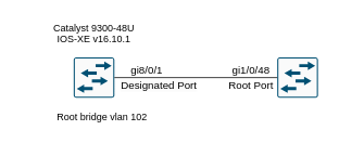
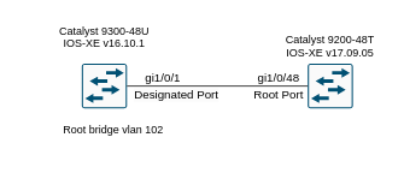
  <mxCell id="0" />
  <mxCell id="1" parent="0" />
  <mxCell id="2" value="" style="sketch=0;points=[[0.015,0.015,0],[0.985,0.015,0],[0.985,0.985,0],[0.015,0.985,0],[0.25,0,0],[0.5,0,0],[0.75,0,0],[1,0.25,0],[1,0.5,0],[1,0.75,0],[0.75,1,0],[0.5,1,0],[0.25,1,0],[0,0.75,0],[0,0.5,0],[0,0.25,0]];verticalLabelPosition=bottom;html=1;verticalAlign=top;aspect=fixed;align=center;pointerEvents=1;shape=mxgraph.cisco19.rect;prIcon=l2_switch;fillColor=#FAFAFA;strokeColor=#005073;" vertex="1" parent="1"><mxGeometry x="90" y="70" width="50" height="50" as="geometry" /></mxCell>
  <mxCell id="3" value="" style="sketch=0;points=[[0.015,0.015,0],[0.985,0.015,0],[0.985,0.985,0],[0.015,0.985,0],[0.25,0,0],[0.5,0,0],[0.75,0,0],[1,0.25,0],[1,0.5,0],[1,0.75,0],[0.75,1,0],[0.5,1,0],[0.25,1,0],[0,0.75,0],[0,0.5,0],[0,0.25,0]];verticalLabelPosition=bottom;html=1;verticalAlign=top;aspect=fixed;align=center;pointerEvents=1;shape=mxgraph.cisco19.rect;prIcon=l2_switch;fillColor=#FAFAFA;strokeColor=#005073;" vertex="1" parent="1"><mxGeometry x="340" y="70" width="50" height="50" as="geometry" /></mxCell>
  <mxCell id="4" value="" style="endArrow=none;html=1;rounded=0;exitX=1;exitY=0.5;exitDx=0;exitDy=0;exitPerimeter=0;entryX=0;entryY=0.5;entryDx=0;entryDy=0;entryPerimeter=0;" edge="1" parent="1" source="2" target="3"><mxGeometry width="50" height="50" relative="1" as="geometry"><mxPoint x="290" y="20" as="sourcePoint" /><mxPoint x="340" y="-30" as="targetPoint" /></mxGeometry></mxCell>
  <mxCell id="5" value="Catalyst 9300-48U&#10;IOS-XE v16.10.1" style="text;whiteSpace=wrap;align=center;" vertex="1" parent="1"><mxGeometry x="20" y="20" width="190" height="40" as="geometry" /></mxCell>
  <mxCell id="6" value="Root bridge vlan 102" style="text;whiteSpace=wrap;align=center;" vertex="1" parent="1"><mxGeometry x="60" y="130" width="130" height="40" as="geometry" /></mxCell>
- <mxCell id="7" value="gi8/0/1" style="text;whiteSpace=wrap;align=center;fontSize=13;fontStyle=0" vertex="1" parent="1"><mxGeometry x="130" y="71" width="100" height="25" as="geometry" /></mxCell>
+ <mxCell id="7" value="gi1/0/1" style="text;whiteSpace=wrap;align=center;fontSize=13;fontStyle=0" vertex="1" parent="1"><mxGeometry x="130" y="71" width="100" height="25" as="geometry" /></mxCell>
  <mxCell id="8" value="gi1/0/48" style="text;whiteSpace=wrap;align=center;fontSize=13;fontStyle=0" vertex="1" parent="1"><mxGeometry x="273" y="71" width="70" height="25" as="geometry" /></mxCell>
+ <mxCell id="9" value="Catalyst 9200-48T&#10;IOS-XE v17.09.05" style="text;whiteSpace=wrap;align=center;" vertex="1" parent="1"><mxGeometry x="305" y="30" width="120" height="40" as="geometry" /></mxCell>
  <mxCell id="10" value="&#10;Root Port" style="text;whiteSpace=wrap;align=center;fontSize=13;fontStyle=0" vertex="1" parent="1"><mxGeometry x="273" y="75" width="70" height="40" as="geometry" /></mxCell>
  <mxCell id="11" value="&lt;span style=&quot;color: rgb(0, 0, 0); font-family: Helvetica; font-size: 13px; font-style: normal; font-variant-ligatures: normal; font-variant-caps: normal; font-weight: 400; letter-spacing: normal; orphans: 2; text-indent: 0px; text-transform: none; widows: 2; word-spacing: 0px; -webkit-text-stroke-width: 0px; white-space: normal; background-color: rgb(251, 251, 251); text-decoration-thickness: initial; text-decoration-style: initial; text-decoration-color: initial; float: none; display: inline !important;&quot;&gt;Designated Port&lt;/span&gt;" style="text;whiteSpace=wrap;html=1;align=center;" vertex="1" parent="1"><mxGeometry x="130" y="91" width="130" height="24" as="geometry" /></mxCell>
